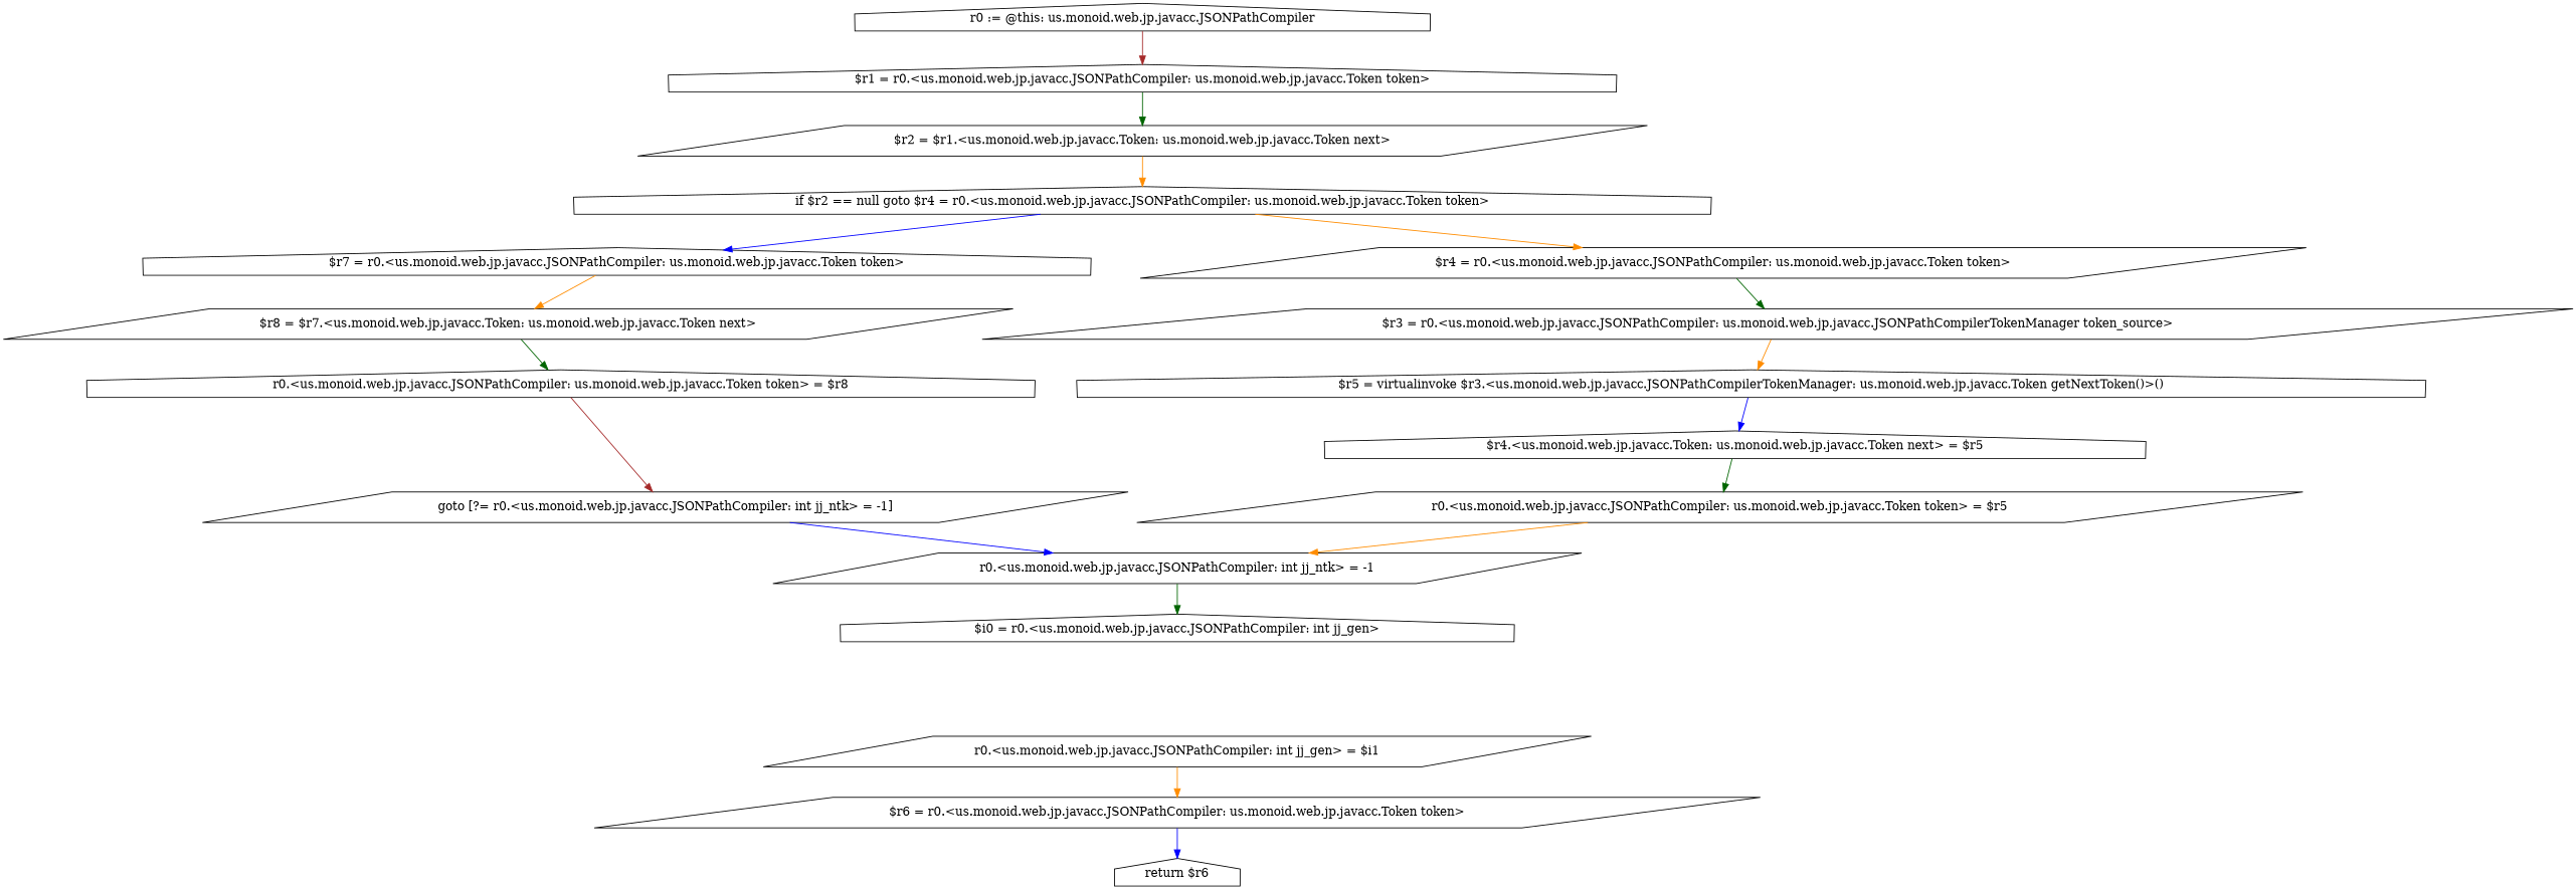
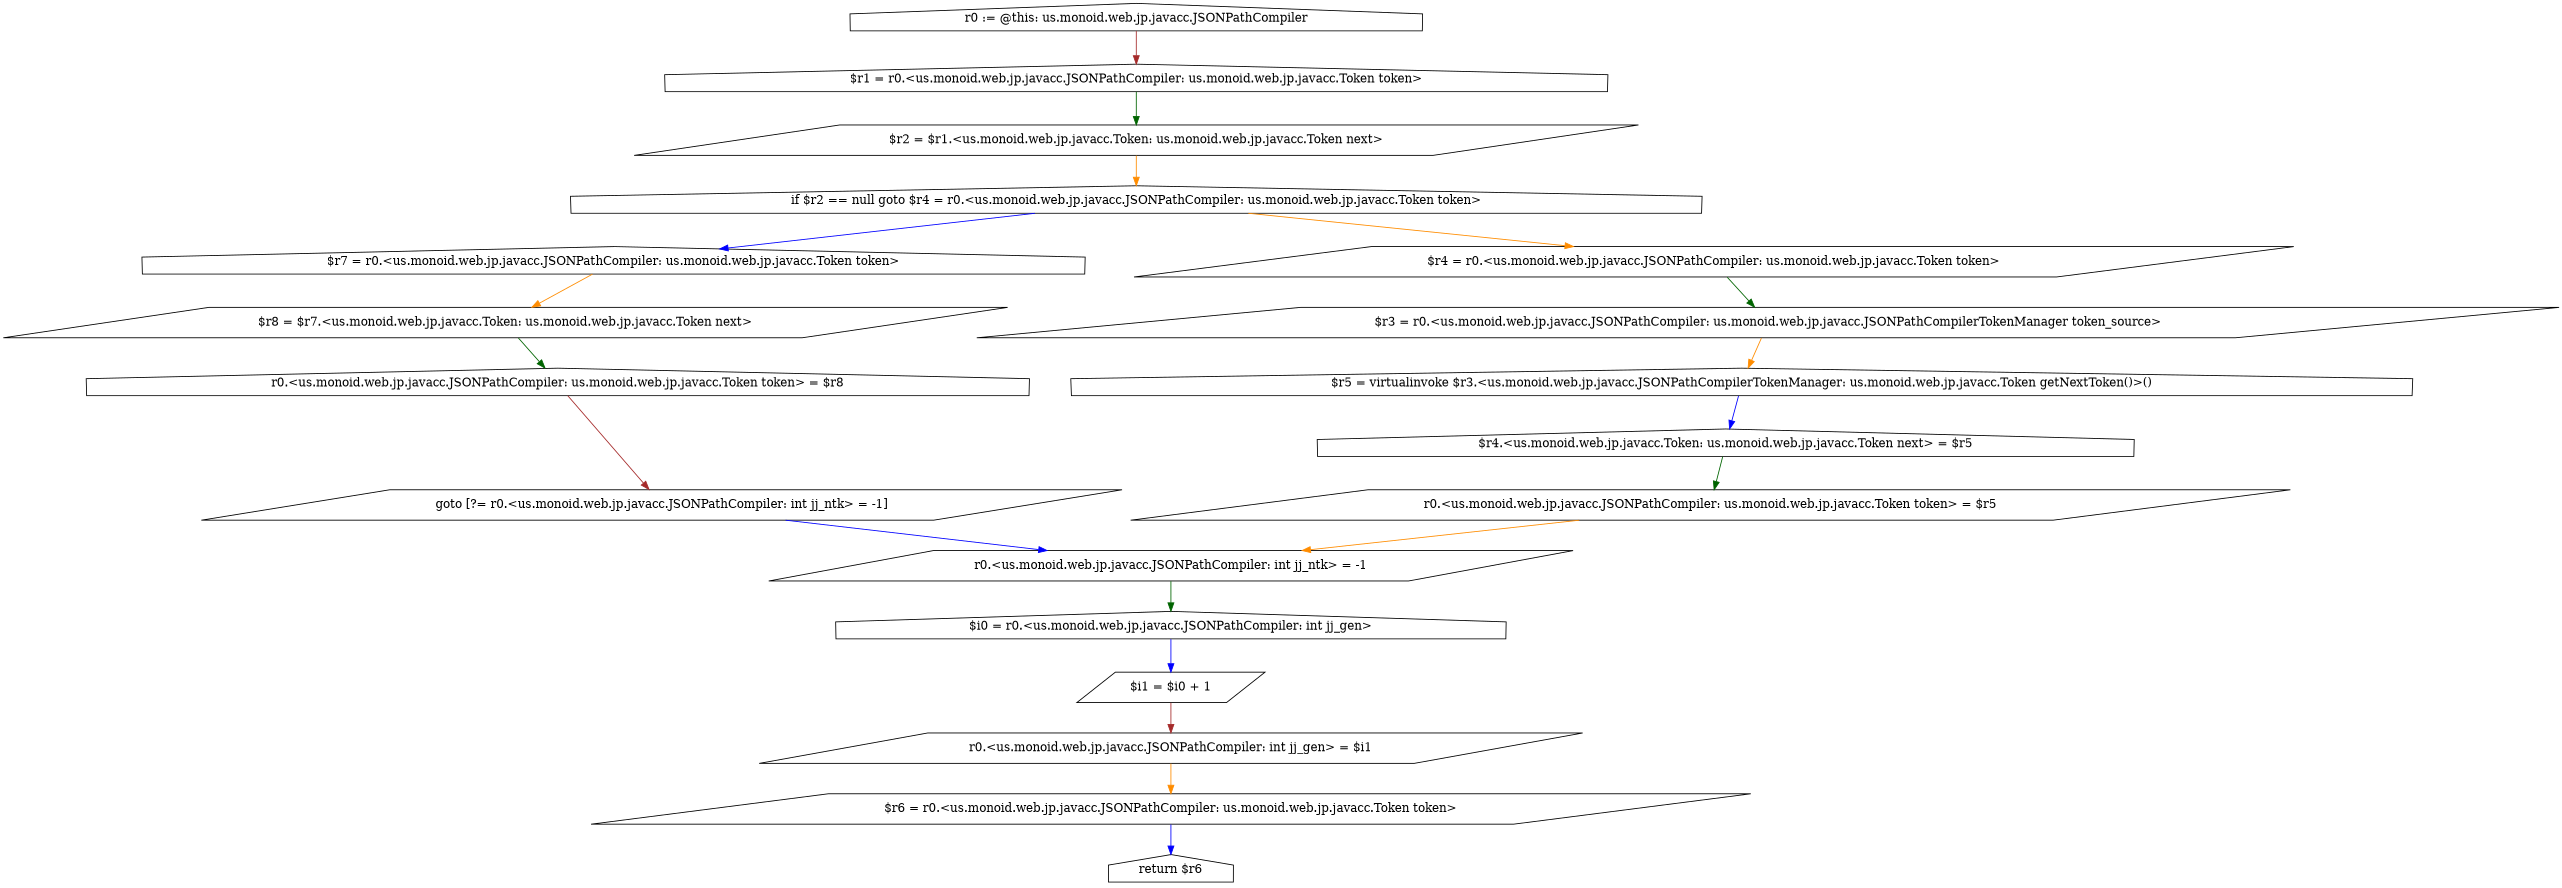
  digraph {
    node [shape=parallelogram]
    edge [color=darkorange]
    "r0 := @this: us.monoid.web.jp.javacc.JSONPathCompiler" [shape=house]
    "$r1 = r0.<us.monoid.web.jp.javacc.JSONPathCompiler: us.monoid.web.jp.javacc.Token token>" [shape=house]
    "$r2 = $r1.<us.monoid.web.jp.javacc.Token: us.monoid.web.jp.javacc.Token next>"
    "if $r2 == null goto $r4 = r0.<us.monoid.web.jp.javacc.JSONPathCompiler: us.monoid.web.jp.javacc.Token token>" [shape=house]
    "$r7 = r0.<us.monoid.web.jp.javacc.JSONPathCompiler: us.monoid.web.jp.javacc.Token token>" [shape=house]
    "$r4 = r0.<us.monoid.web.jp.javacc.JSONPathCompiler: us.monoid.web.jp.javacc.Token token>"
    "$r8 = $r7.<us.monoid.web.jp.javacc.Token: us.monoid.web.jp.javacc.Token next>"
    "r0.<us.monoid.web.jp.javacc.JSONPathCompiler: us.monoid.web.jp.javacc.Token token> = $r8" [shape=house]
    "goto [?= r0.<us.monoid.web.jp.javacc.JSONPathCompiler: int jj_ntk> = -1]"
    "r0.<us.monoid.web.jp.javacc.JSONPathCompiler: int jj_ntk> = -1"
    "$r3 = r0.<us.monoid.web.jp.javacc.JSONPathCompiler: us.monoid.web.jp.javacc.JSONPathCompilerTokenManager token_source>"
    "$r5 = virtualinvoke $r3.<us.monoid.web.jp.javacc.JSONPathCompilerTokenManager: us.monoid.web.jp.javacc.Token getNextToken()>()" [shape=house]
    "$r4.<us.monoid.web.jp.javacc.Token: us.monoid.web.jp.javacc.Token next> = $r5" [shape=house]
    "r0.<us.monoid.web.jp.javacc.JSONPathCompiler: us.monoid.web.jp.javacc.Token token> = $r5"
    "$i0 = r0.<us.monoid.web.jp.javacc.JSONPathCompiler: int jj_gen>" [shape=house]
+   "$i1 = $i0 + 1"
    "r0.<us.monoid.web.jp.javacc.JSONPathCompiler: int jj_gen> = $i1"
    "$r6 = r0.<us.monoid.web.jp.javacc.JSONPathCompiler: us.monoid.web.jp.javacc.Token token>"
    "return $r6" [shape=house]
    "r0 := @this: us.monoid.web.jp.javacc.JSONPathCompiler" -> "$r1 = r0.<us.monoid.web.jp.javacc.JSONPathCompiler: us.monoid.web.jp.javacc.Token token>" [color=brown]
    "$r1 = r0.<us.monoid.web.jp.javacc.JSONPathCompiler: us.monoid.web.jp.javacc.Token token>" -> "$r2 = $r1.<us.monoid.web.jp.javacc.Token: us.monoid.web.jp.javacc.Token next>" [color=darkgreen]
    "$r2 = $r1.<us.monoid.web.jp.javacc.Token: us.monoid.web.jp.javacc.Token next>" -> "if $r2 == null goto $r4 = r0.<us.monoid.web.jp.javacc.JSONPathCompiler: us.monoid.web.jp.javacc.Token token>"
    "if $r2 == null goto $r4 = r0.<us.monoid.web.jp.javacc.JSONPathCompiler: us.monoid.web.jp.javacc.Token token>" -> "$r7 = r0.<us.monoid.web.jp.javacc.JSONPathCompiler: us.monoid.web.jp.javacc.Token token>" [color=blue]
    "if $r2 == null goto $r4 = r0.<us.monoid.web.jp.javacc.JSONPathCompiler: us.monoid.web.jp.javacc.Token token>" -> "$r4 = r0.<us.monoid.web.jp.javacc.JSONPathCompiler: us.monoid.web.jp.javacc.Token token>"
    "$r7 = r0.<us.monoid.web.jp.javacc.JSONPathCompiler: us.monoid.web.jp.javacc.Token token>" -> "$r8 = $r7.<us.monoid.web.jp.javacc.Token: us.monoid.web.jp.javacc.Token next>"
    "$r4 = r0.<us.monoid.web.jp.javacc.JSONPathCompiler: us.monoid.web.jp.javacc.Token token>" -> "$r3 = r0.<us.monoid.web.jp.javacc.JSONPathCompiler: us.monoid.web.jp.javacc.JSONPathCompilerTokenManager token_source>" [color=darkgreen]
    "$r8 = $r7.<us.monoid.web.jp.javacc.Token: us.monoid.web.jp.javacc.Token next>" -> "r0.<us.monoid.web.jp.javacc.JSONPathCompiler: us.monoid.web.jp.javacc.Token token> = $r8" [color=darkgreen]
    "r0.<us.monoid.web.jp.javacc.JSONPathCompiler: us.monoid.web.jp.javacc.Token token> = $r8" -> "goto [?= r0.<us.monoid.web.jp.javacc.JSONPathCompiler: int jj_ntk> = -1]" [color=brown]
    "goto [?= r0.<us.monoid.web.jp.javacc.JSONPathCompiler: int jj_ntk> = -1]" -> "r0.<us.monoid.web.jp.javacc.JSONPathCompiler: int jj_ntk> = -1" [color=blue]
    "r0.<us.monoid.web.jp.javacc.JSONPathCompiler: int jj_ntk> = -1" -> "$i0 = r0.<us.monoid.web.jp.javacc.JSONPathCompiler: int jj_gen>" [color=darkgreen]
    "$r3 = r0.<us.monoid.web.jp.javacc.JSONPathCompiler: us.monoid.web.jp.javacc.JSONPathCompilerTokenManager token_source>" -> "$r5 = virtualinvoke $r3.<us.monoid.web.jp.javacc.JSONPathCompilerTokenManager: us.monoid.web.jp.javacc.Token getNextToken()>()"
    "$r5 = virtualinvoke $r3.<us.monoid.web.jp.javacc.JSONPathCompilerTokenManager: us.monoid.web.jp.javacc.Token getNextToken()>()" -> "$r4.<us.monoid.web.jp.javacc.Token: us.monoid.web.jp.javacc.Token next> = $r5" [color=blue]
    "$r4.<us.monoid.web.jp.javacc.Token: us.monoid.web.jp.javacc.Token next> = $r5" -> "r0.<us.monoid.web.jp.javacc.JSONPathCompiler: us.monoid.web.jp.javacc.Token token> = $r5" [color=darkgreen]
    "r0.<us.monoid.web.jp.javacc.JSONPathCompiler: us.monoid.web.jp.javacc.Token token> = $r5" -> "r0.<us.monoid.web.jp.javacc.JSONPathCompiler: int jj_ntk> = -1"
+   "$i0 = r0.<us.monoid.web.jp.javacc.JSONPathCompiler: int jj_gen>" -> "$i1 = $i0 + 1" [color=blue]
+   "$i1 = $i0 + 1" -> "r0.<us.monoid.web.jp.javacc.JSONPathCompiler: int jj_gen> = $i1" [color=brown]
    "r0.<us.monoid.web.jp.javacc.JSONPathCompiler: int jj_gen> = $i1" -> "$r6 = r0.<us.monoid.web.jp.javacc.JSONPathCompiler: us.monoid.web.jp.javacc.Token token>"
    "$r6 = r0.<us.monoid.web.jp.javacc.JSONPathCompiler: us.monoid.web.jp.javacc.Token token>" -> "return $r6" [color=blue]
  }
